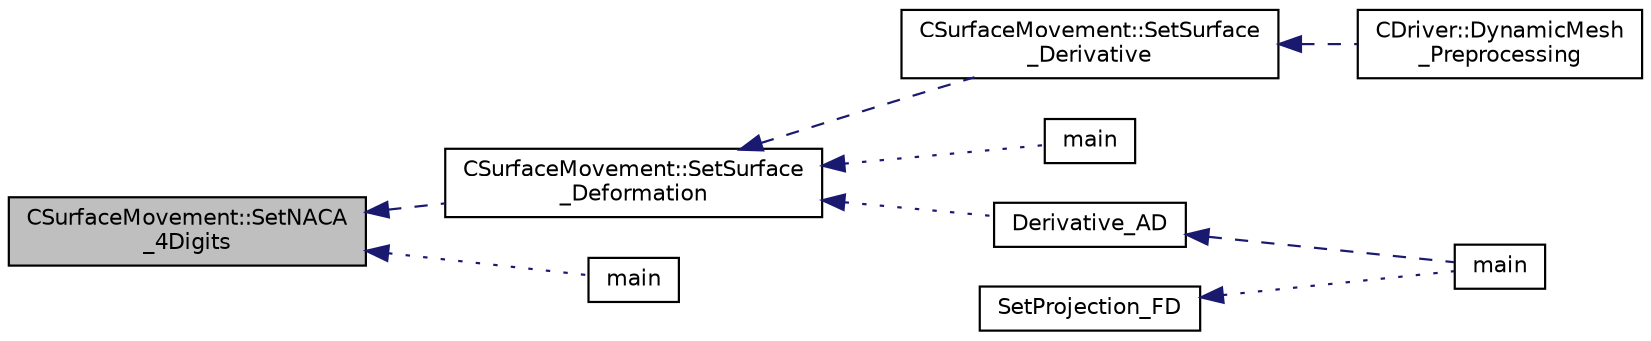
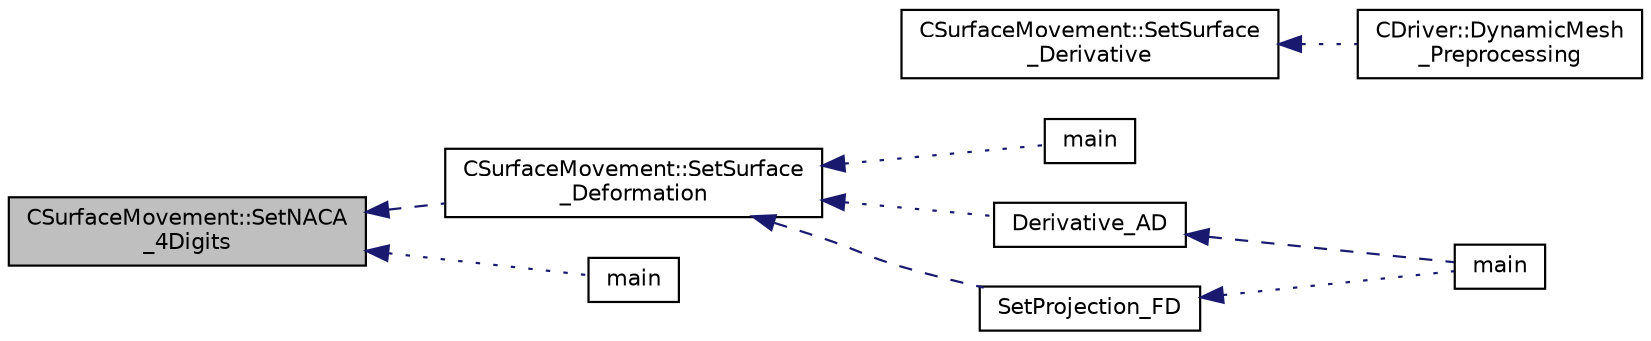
  digraph {
    rankdir=LR
    node [color=black fillcolor=white fontname=Helvetica fontsize=10 shape=record style=filled]
    edge [color=midnightblue dir=back fontname=Helvetica fontsize=10 labelfontname=Helvetica labelfontsize=10 style=dotted]
    n1 [fillcolor=grey75 fontcolor=black height=0.2 label="CSurfaceMovement::SetNACA\l_4Digits" width=0.4]
    n2 [height=0.2 label="CSurfaceMovement::SetSurface\l_Deformation" width=0.4]
    n3 [height=0.2 label=main width=0.4]
    n4 [height=0.2 label="CSurfaceMovement::SetSurface\l_Derivative" width=0.4]
    n5 [height=0.2 label=main width=0.4]
    n6 [height=0.2 label=Derivative_AD width=0.4]
    n7 [height=0.2 label=SetProjection_FD width=0.4]
    n8 [height=0.2 label=main width=0.4]
    n9 [height=0.2 label="CDriver::DynamicMesh\l_Preprocessing" width=0.4]
    n1 -> n2 [style=dashed]
    n1 -> n3
-   n2 -> n4 [style=dashed]
+   n2 -> n7 [style=dashed]
    n2 -> n5
    n2 -> n6
-   n4 -> n9 [style=dashed]
+   n4 -> n9
    n6 -> n8 [style=dashed]
    n7 -> n8
  }
